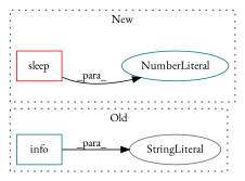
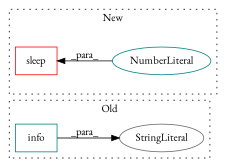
  digraph {
    fontname="EB Garamond"
    rankdir=LR
    node [a=32 color=teal fontname="EB Garamond" shape=box]
    edge [fontname="EB Garamond"]
    n1 [l="5,1" label=info s="2830,2867"]
    n2 [a=45 color=gray40 l=19 label=StringLiteral s=2835 shape=ellipse]
    n3 [color=red l="6,1" label=sleep s="3006,3013"]
    n4 [a=34 l=1 label=NumberLiteral s=3012 shape=ellipse]
    subgraph cluster_1 {
      label=Old
      style=dotted
      n1
      n2
    }
    subgraph cluster_2 {
      label=New
      style=dotted
      n3
      n4
    }
    n1 -> n2 [label=_para_]
-   n3 -> n4 [label=_para_]
+   n4 -> n3 [label=_para_]
  }
